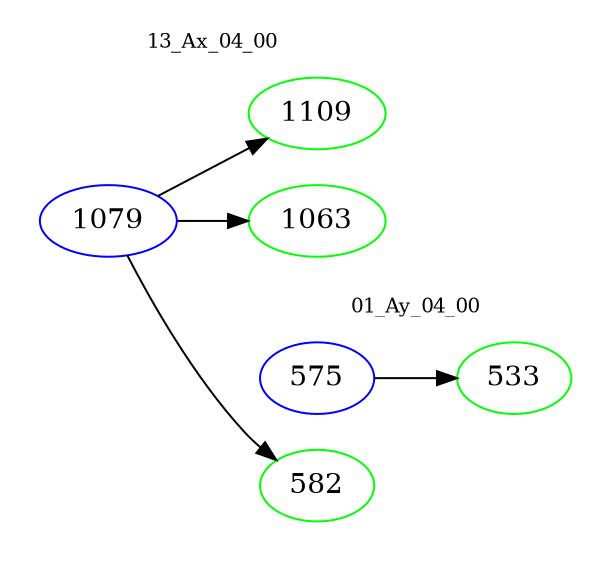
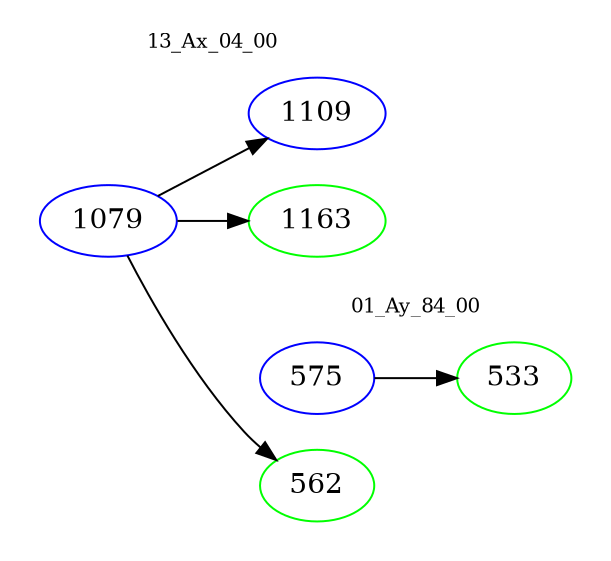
  digraph {
    rankdir=LR
    node [color=blue]
    edge [color=black]
    n1 [label=575]
    n2 [color=green label=533]
-   n3 [color=green label=582]
+   n3 [color=green label=562]
    n4 [label=1079]
-   n5 [color=green label=1063]
-   n6 [color=green label=1109]
+   n5 [color=green label=1163]
+   n6 [label=1109]
    subgraph cluster_1 {
      color=white
      fontsize=10
-     label="01_Ay_04_00"
+     label="01_Ay_84_00"
      n1
      n2
      n3
    }
    subgraph cluster_2 {
      color=white
      fontsize=10
      label="13_Ax_04_00"
      n4
      n5
      n6
    }
    n1 -> n2
    n4 -> n3
    n4 -> n5
    n4 -> n6
  }
